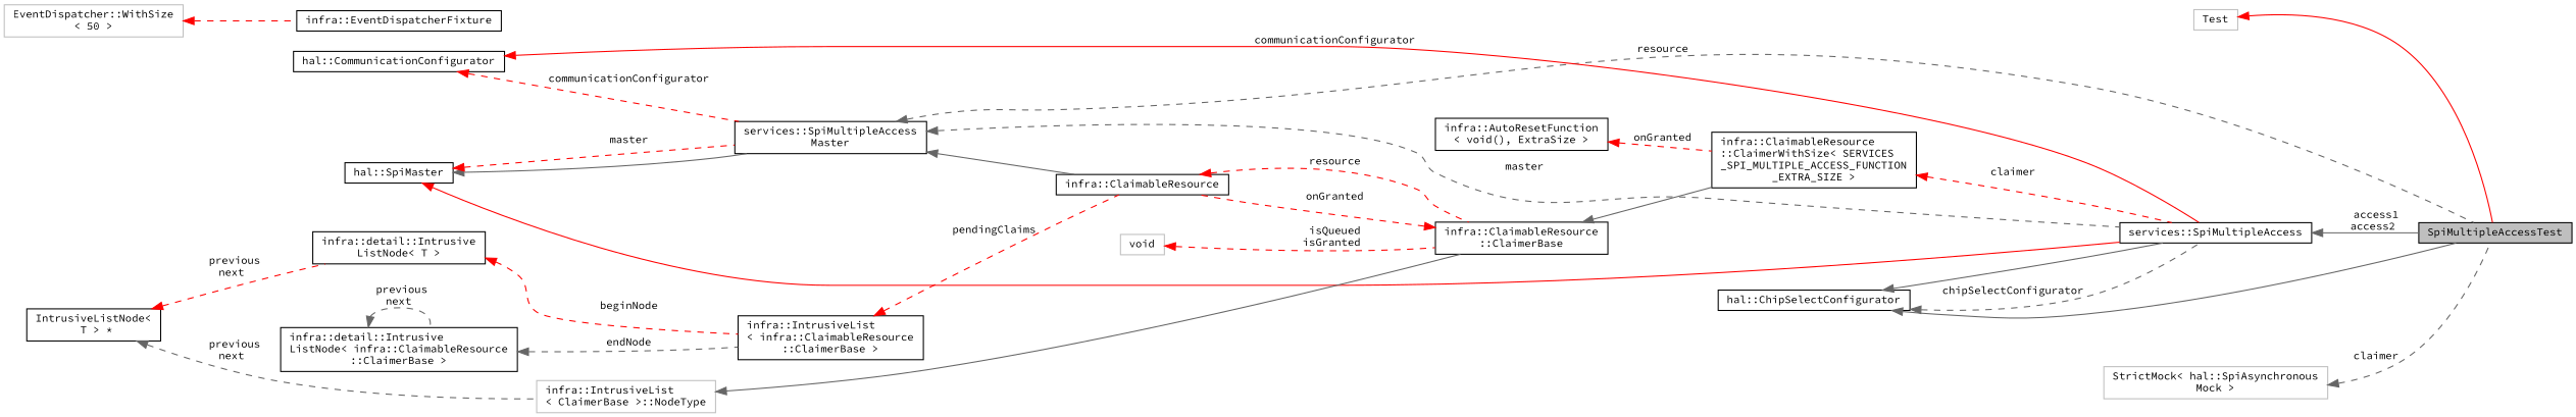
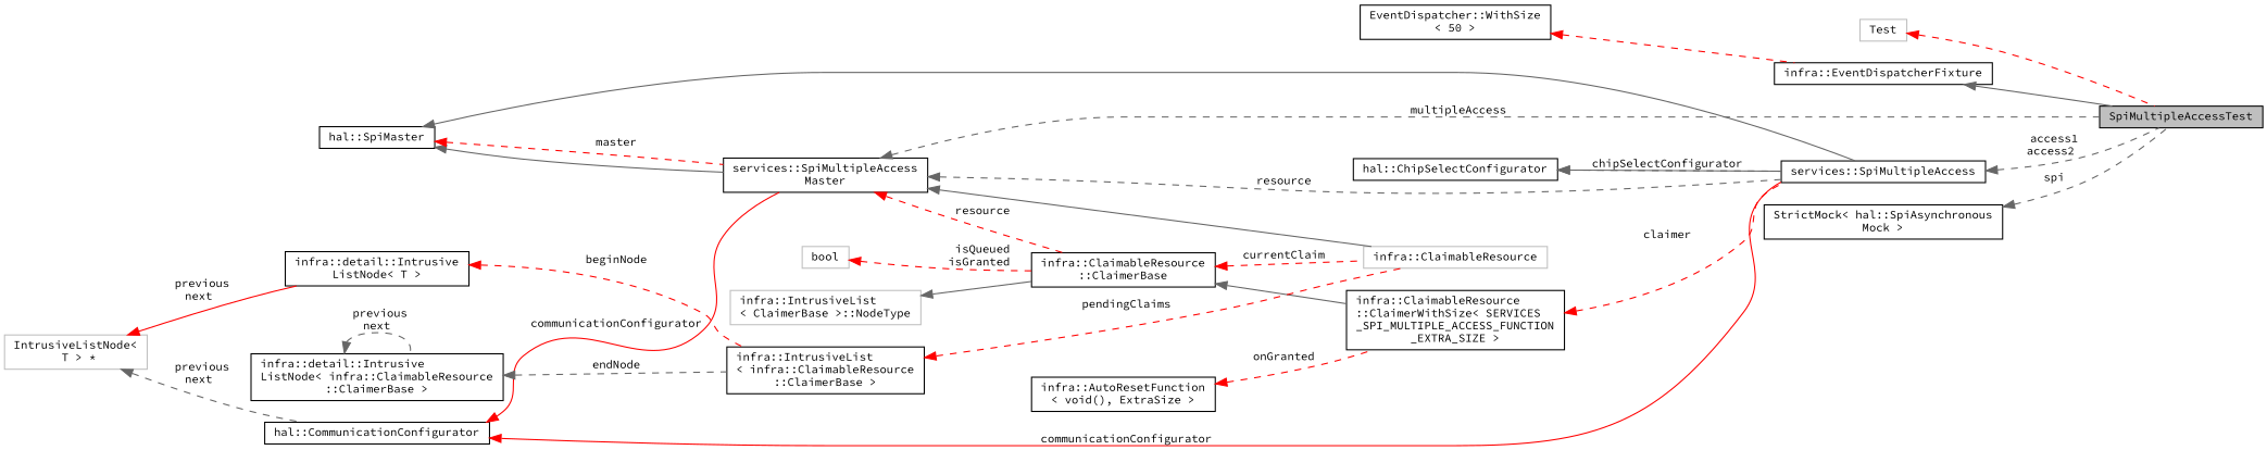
  digraph {
    fontname="Source Code Pro"
    rankdir=LR
    node [color=black fillcolor=white fontname="Source Code Pro" fontsize=10 shape=record style=filled]
    edge [color=red dir=back fontname="Source Code Pro" fontsize=10 labelfontname=Helvetica labelfontsize=10 style=dashed]
    n1 [fillcolor=grey75 fontcolor=black height=0.2 label=SpiMultipleAccessTest width=0.4]
    n2 [color=grey75 height=0.2 label=Test width=0.4]
    n3 [height=0.2 label="infra::EventDispatcherFixture" width=0.4]
-   n4 [color=grey75 height=0.2 label="EventDispatcher::WithSize\l\< 50 \>" width=0.4]
+   n4 [height=0.2 label="EventDispatcher::WithSize\l\< 50 \>" width=0.4]
    n5 [height=0.2 label="services::SpiMultipleAccess" width=0.4]
    n6 [height=0.2 label="hal::SpiMaster" width=0.4]
    n7 [height=0.2 label="services::SpiMultipleAccess\lMaster" width=0.4]
-   n8 [height=0.2 label="infra::ClaimableResource" width=0.4]
+   n8 [color=grey75 height=0.2 label="infra::ClaimableResource" width=0.4]
    n9 [height=0.2 label="hal::ChipSelectConfigurator" width=0.4]
    n10 [height=0.2 label="hal::CommunicationConfigurator" width=0.4]
    n11 [height=0.2 label="infra::ClaimableResource\l::ClaimerWithSize\< SERVICES\l_SPI_MULTIPLE_ACCESS_FUNCTION\l_EXTRA_SIZE \>" width=0.4]
    n12 [height=0.2 label="infra::ClaimableResource\l::ClaimerBase" width=0.4]
    n13 [color=grey75 height=0.2 label="infra::IntrusiveList\l\< ClaimerBase \>::NodeType" width=0.4]
-   n14 [height=0.2 label="IntrusiveListNode\<\l T \> *" width=0.4]
+   n14 [color=grey75 height=0.2 label="IntrusiveListNode\<\l T \> *" width=0.4]
    n15 [height=0.2 label="infra::detail::Intrusive\lListNode\< T \>" width=0.4]
    n16 [height=0.2 label="infra::IntrusiveList\l\< infra::ClaimableResource\l::ClaimerBase \>" width=0.4]
    n17 [height=0.2 label="infra::detail::Intrusive\lListNode\< infra::ClaimableResource\l::ClaimerBase \>" width=0.4]
-   n18 [color=grey75 height=0.2 label=void width=0.4]
+   n18 [color=grey75 height=0.2 label=bool width=0.4]
    n19 [height=0.2 label="infra::AutoResetFunction\l\< void(), ExtraSize \>" width=0.4]
-   n20 [color=grey75 height=0.2 label="StrictMock\< hal::SpiAsynchronous\lMock \>" width=0.4]
-   n2 -> n1 [style=solid]
-   n9 -> n1 [color=gray40 style=solid]
+   n20 [height=0.2 label="StrictMock\< hal::SpiAsynchronous\lMock \>" width=0.4]
+   n2 -> n1
+   n3 -> n1 [color=gray40 style=solid]
    n4 -> n3
-   n5 -> n1 [color=gray40 label=" access1\naccess2" style=solid]
-   n6 -> n5 [style=solid]
+   n5 -> n1 [color=gray40 label=" access1\naccess2"]
+   n6 -> n5 [color=gray40 style=solid]
    n6 -> n7 [color=gray40 style=solid]
    n6 -> n7 [label=" master"]
-   n7 -> n1 [color=gray40 label=" resource"]
-   n7 -> n5 [color=gray40 label=" master"]
+   n7 -> n1 [color=gray40 label=" multipleAccess"]
+   n7 -> n5 [color=gray40 label=" resource"]
    n7 -> n8 [color=gray40 style=solid]
-   n8 -> n12 [label=" resource"]
+   n7 -> n12 [label=" resource"]
    n9 -> n5 [color=gray40 style=solid]
    n9 -> n5 [color=gray40 label=" chipSelectConfigurator"]
    n10 -> n5 [label=" communicationConfigurator" style=solid]
-   n10 -> n7 [label=" communicationConfigurator"]
+   n10 -> n7 [label=" communicationConfigurator" style=solid]
    n11 -> n5 [label=" claimer"]
-   n12 -> n8 [label=" onGranted"]
+   n12 -> n8 [label=" currentClaim"]
    n12 -> n11 [color=gray40 style=solid]
    n13 -> n12 [color=gray40 style=solid]
-   n14 -> n13 [color=gray40 label=" previous\nnext"]
-   n14 -> n15 [label=" previous\nnext"]
+   n14 -> n10 [color=gray40 label=" previous\nnext"]
+   n14 -> n15 [label=" previous\nnext" style=solid]
    n15 -> n16 [label=" beginNode"]
    n16 -> n8 [label=" pendingClaims"]
    n17 -> n16 [color=gray40 label=" endNode"]
    n17 -> n17 [color=gray40 label=" previous\nnext"]
    n18 -> n12 [label=" isQueued\nisGranted"]
    n19 -> n11 [label=" onGranted"]
-   n20 -> n1 [color=gray40 label=" claimer"]
+   n20 -> n1 [color=gray40 label=" spi"]
  }
